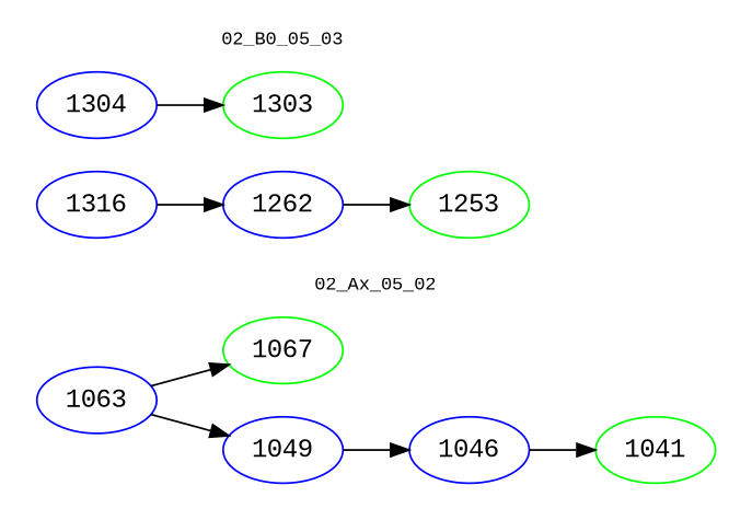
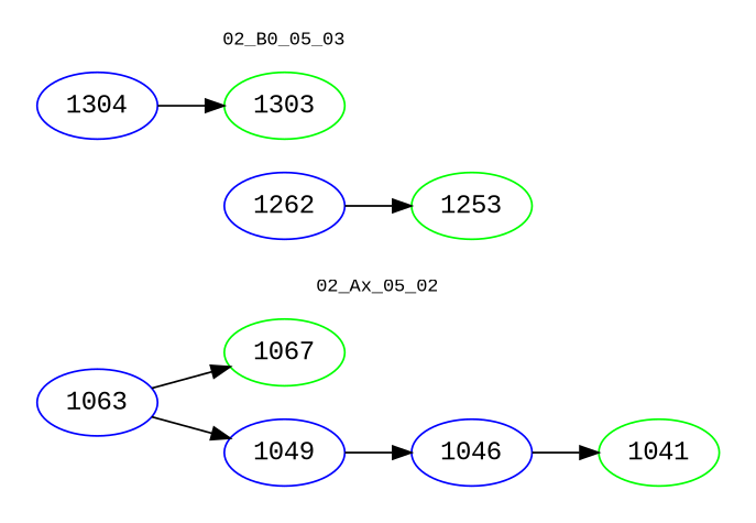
  digraph {
    fontname="Liberation Mono"
    rankdir=LR
    node [color=blue fontname="Liberation Mono"]
    edge [color=black fontname="Liberation Mono"]
    n1 [label=1063]
    n2 [label=1049]
    n3 [color=green label=1067]
    n4 [label=1046]
    n5 [color=green label=1041]
    n6 [label=1304]
-   n7 [label=1316]
    n8 [color=green label=1303]
    n9 [label=1262]
    n10 [color=green label=1253]
    subgraph cluster_1 {
      color=white
      fontsize=10
      label="02_Ax_05_02"
      n1
      n2
      n3
      n4
      n5
    }
    subgraph cluster_2 {
      color=white
      fontsize=10
      label="02_B0_05_03"
      n6
-     n7
      n8
      n9
      n10
    }
    n1 -> n2
    n1 -> n3
    n2 -> n4
    n4 -> n5
    n6 -> n8
-   n7 -> n9
    n9 -> n10
  }
